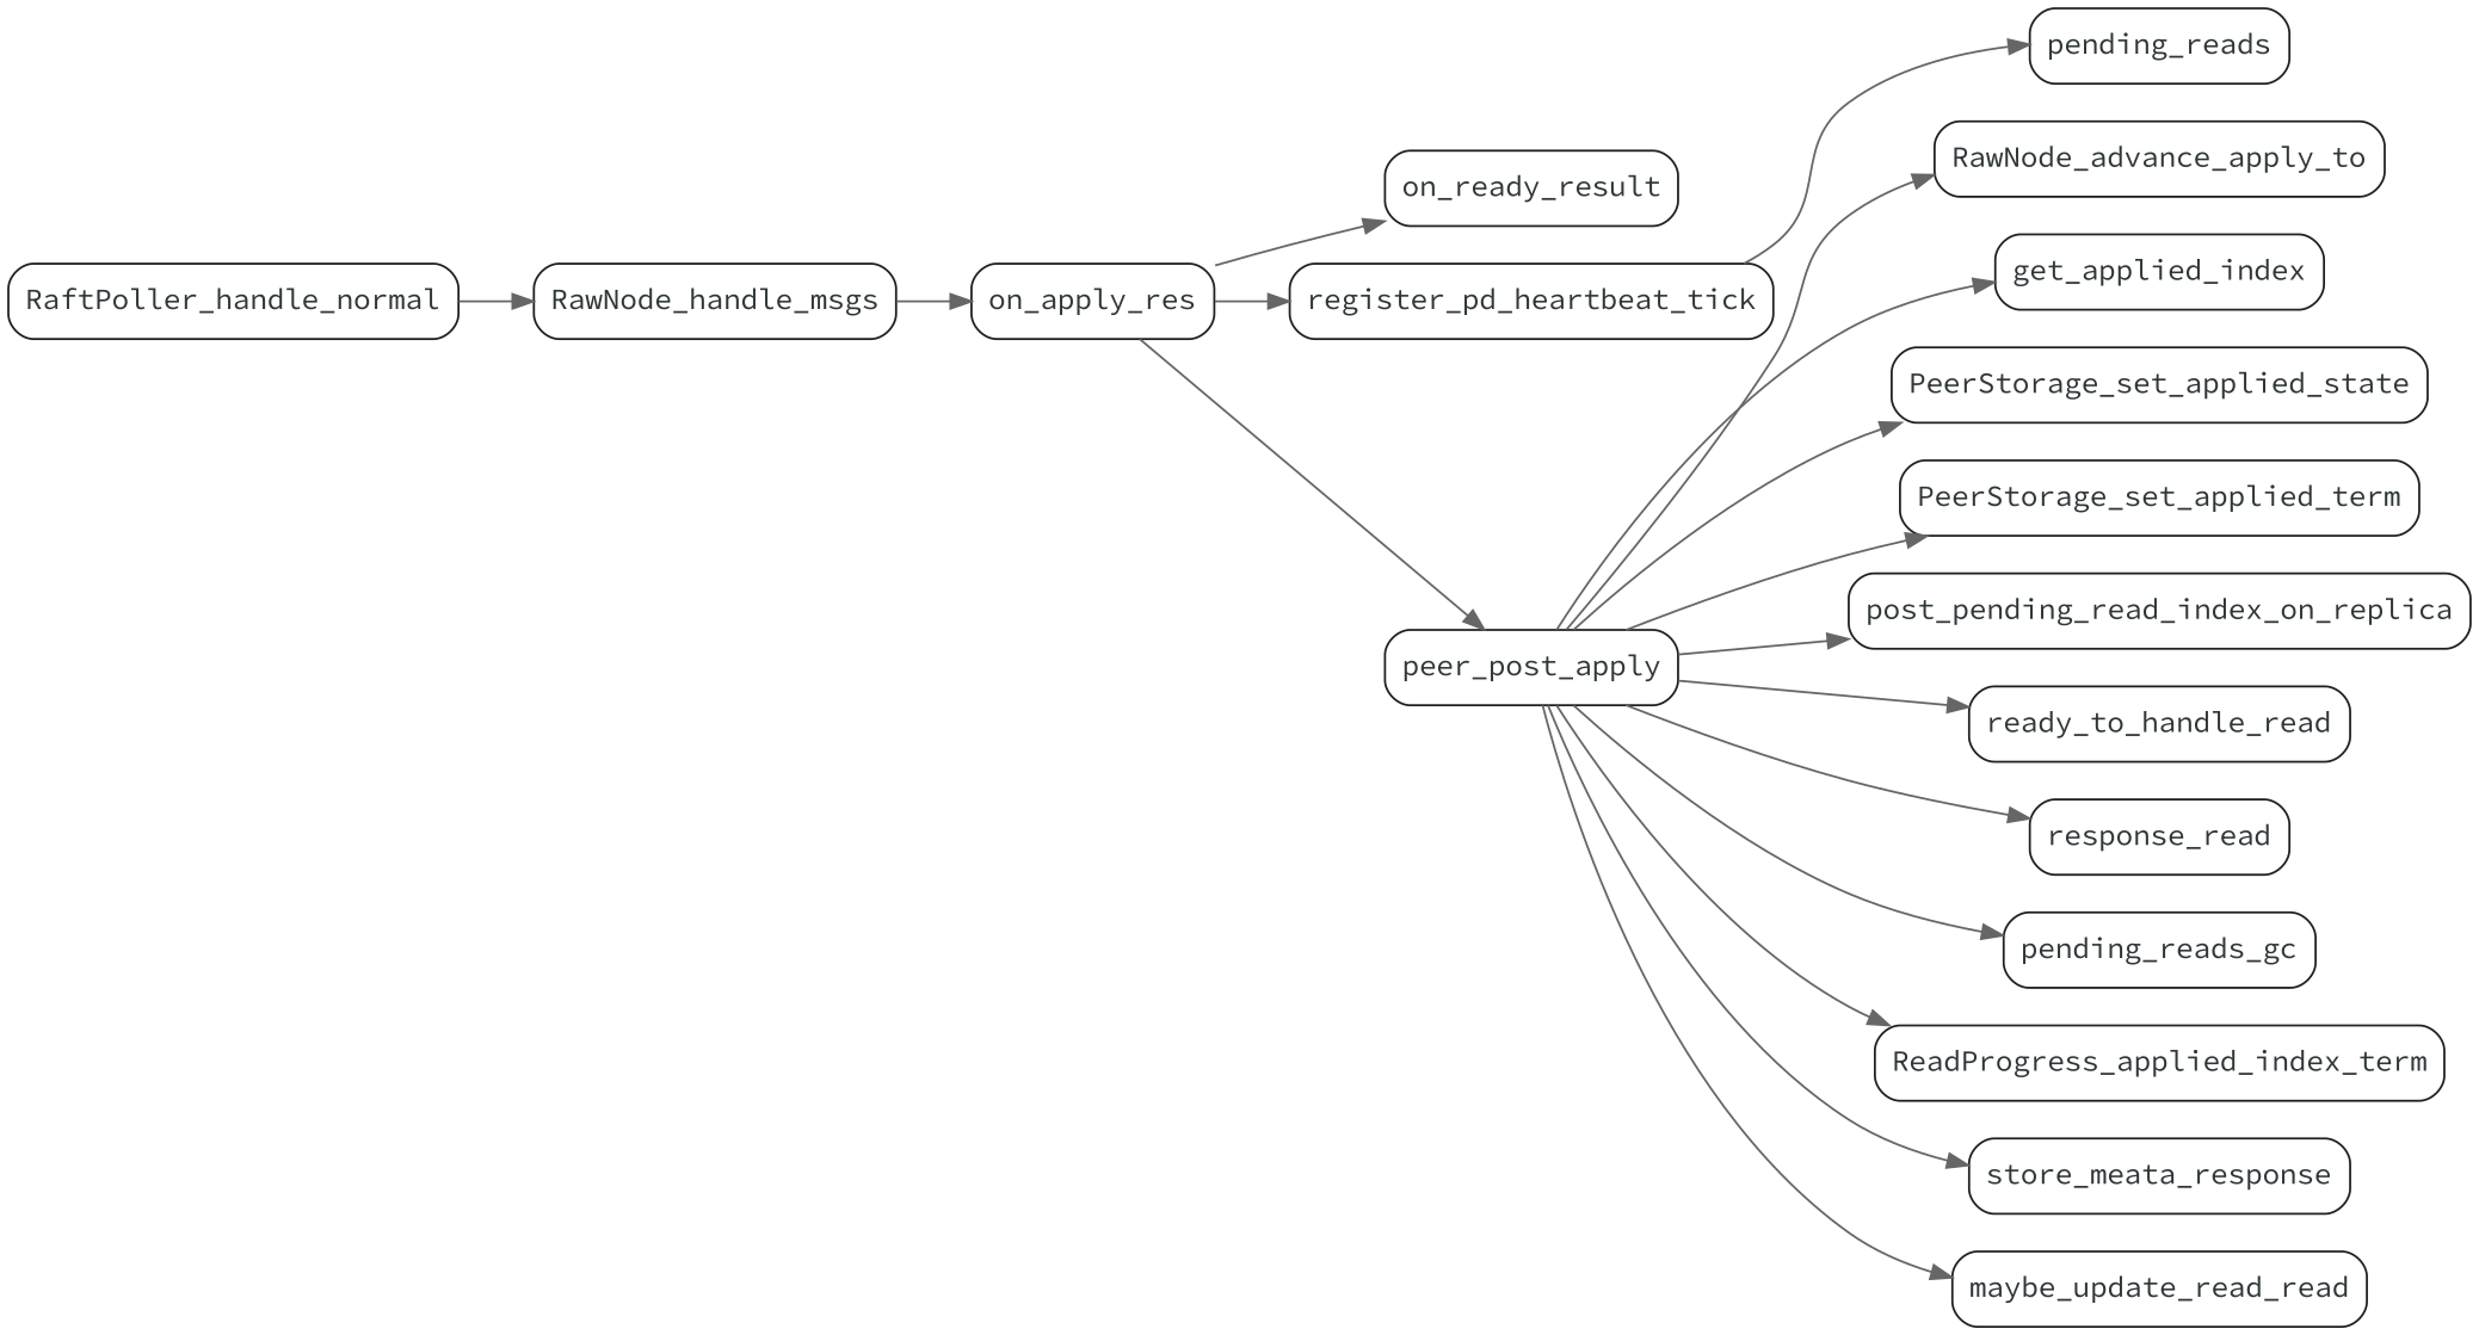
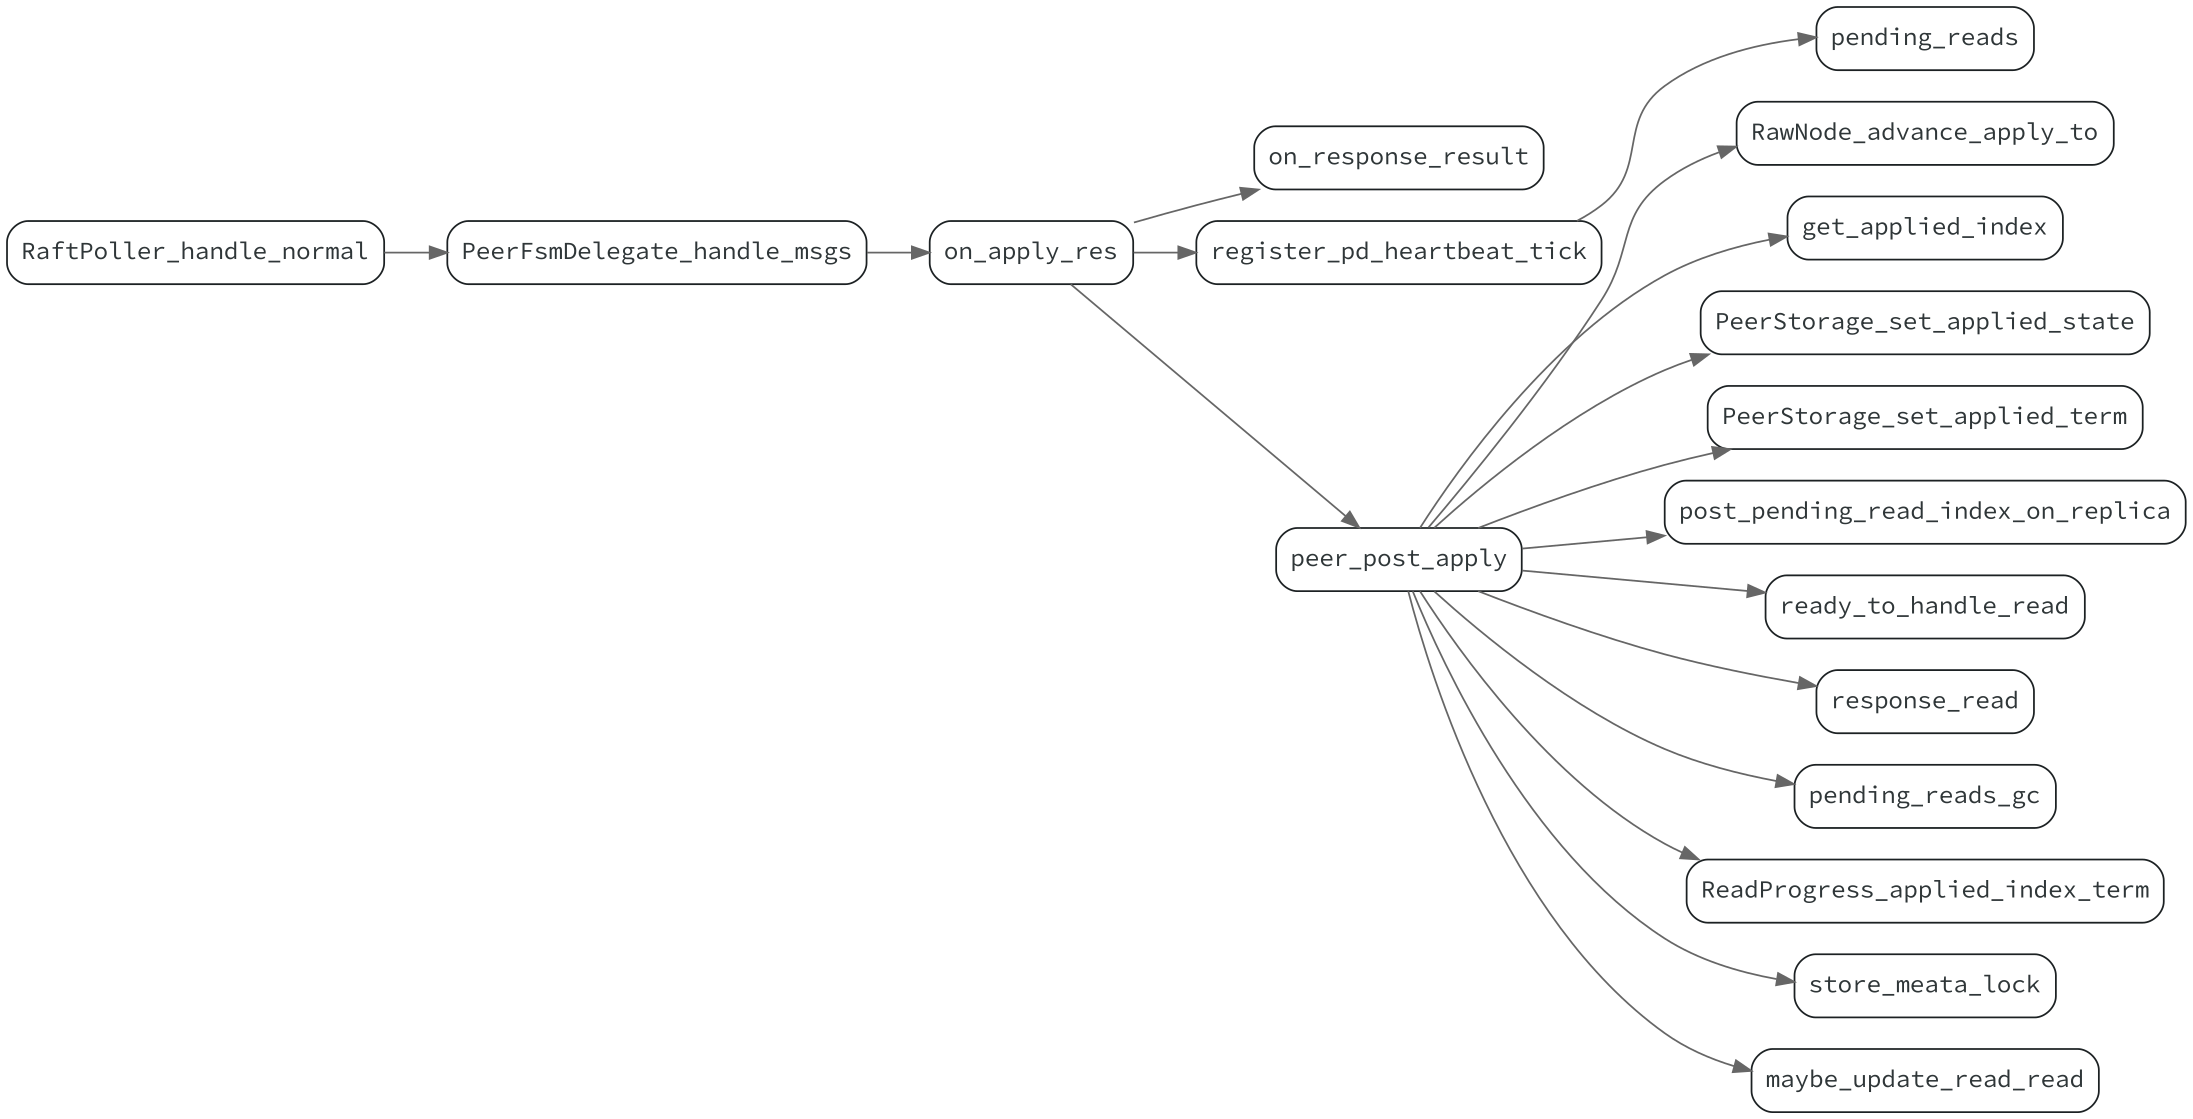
  digraph {
    fontname="Source Code Pro"
    newrank=true
    rankdir=LR
    node [color="#1c2123" fontcolor="#2f3638" fontname="Source Code Pro" shape=box style=rounded]
    edge [color=gray40 fontname="Source Code Pro"]
    RaftPoller_handle_normal
-   PeerFsmDelegate_handle_msgs [label=RawNode_handle_msgs]
+   PeerFsmDelegate_handle_msgs
    on_apply_res
-   on_ready_result
+   on_ready_result [label=on_response_result]
    register_pd_heartbeat_tick
    peer_post_apply
    pending_reads
    RawNode_advance_apply_to
    get_applied_index
    PeerStorage_set_applied_state
    PeerStorage_set_applied_term
    post_pending_read_index_on_replica
    ready_to_handle_read
    response_read
    pending_reads_gc
    ReadProgress_applied_index_term
-   store_meata_lock [label=store_meata_response]
+   store_meata_lock
    n18 [label=maybe_update_read_read]
    RaftPoller_handle_normal -> PeerFsmDelegate_handle_msgs
    PeerFsmDelegate_handle_msgs -> on_apply_res
    on_apply_res -> on_ready_result
    on_apply_res -> register_pd_heartbeat_tick
    on_apply_res -> peer_post_apply
    register_pd_heartbeat_tick -> pending_reads
    peer_post_apply -> RawNode_advance_apply_to
    peer_post_apply -> get_applied_index
    peer_post_apply -> PeerStorage_set_applied_state
    peer_post_apply -> PeerStorage_set_applied_term
    peer_post_apply -> post_pending_read_index_on_replica
    peer_post_apply -> ready_to_handle_read
    peer_post_apply -> response_read
    peer_post_apply -> pending_reads_gc
    peer_post_apply -> ReadProgress_applied_index_term
    peer_post_apply -> store_meata_lock
    peer_post_apply -> n18
  }
